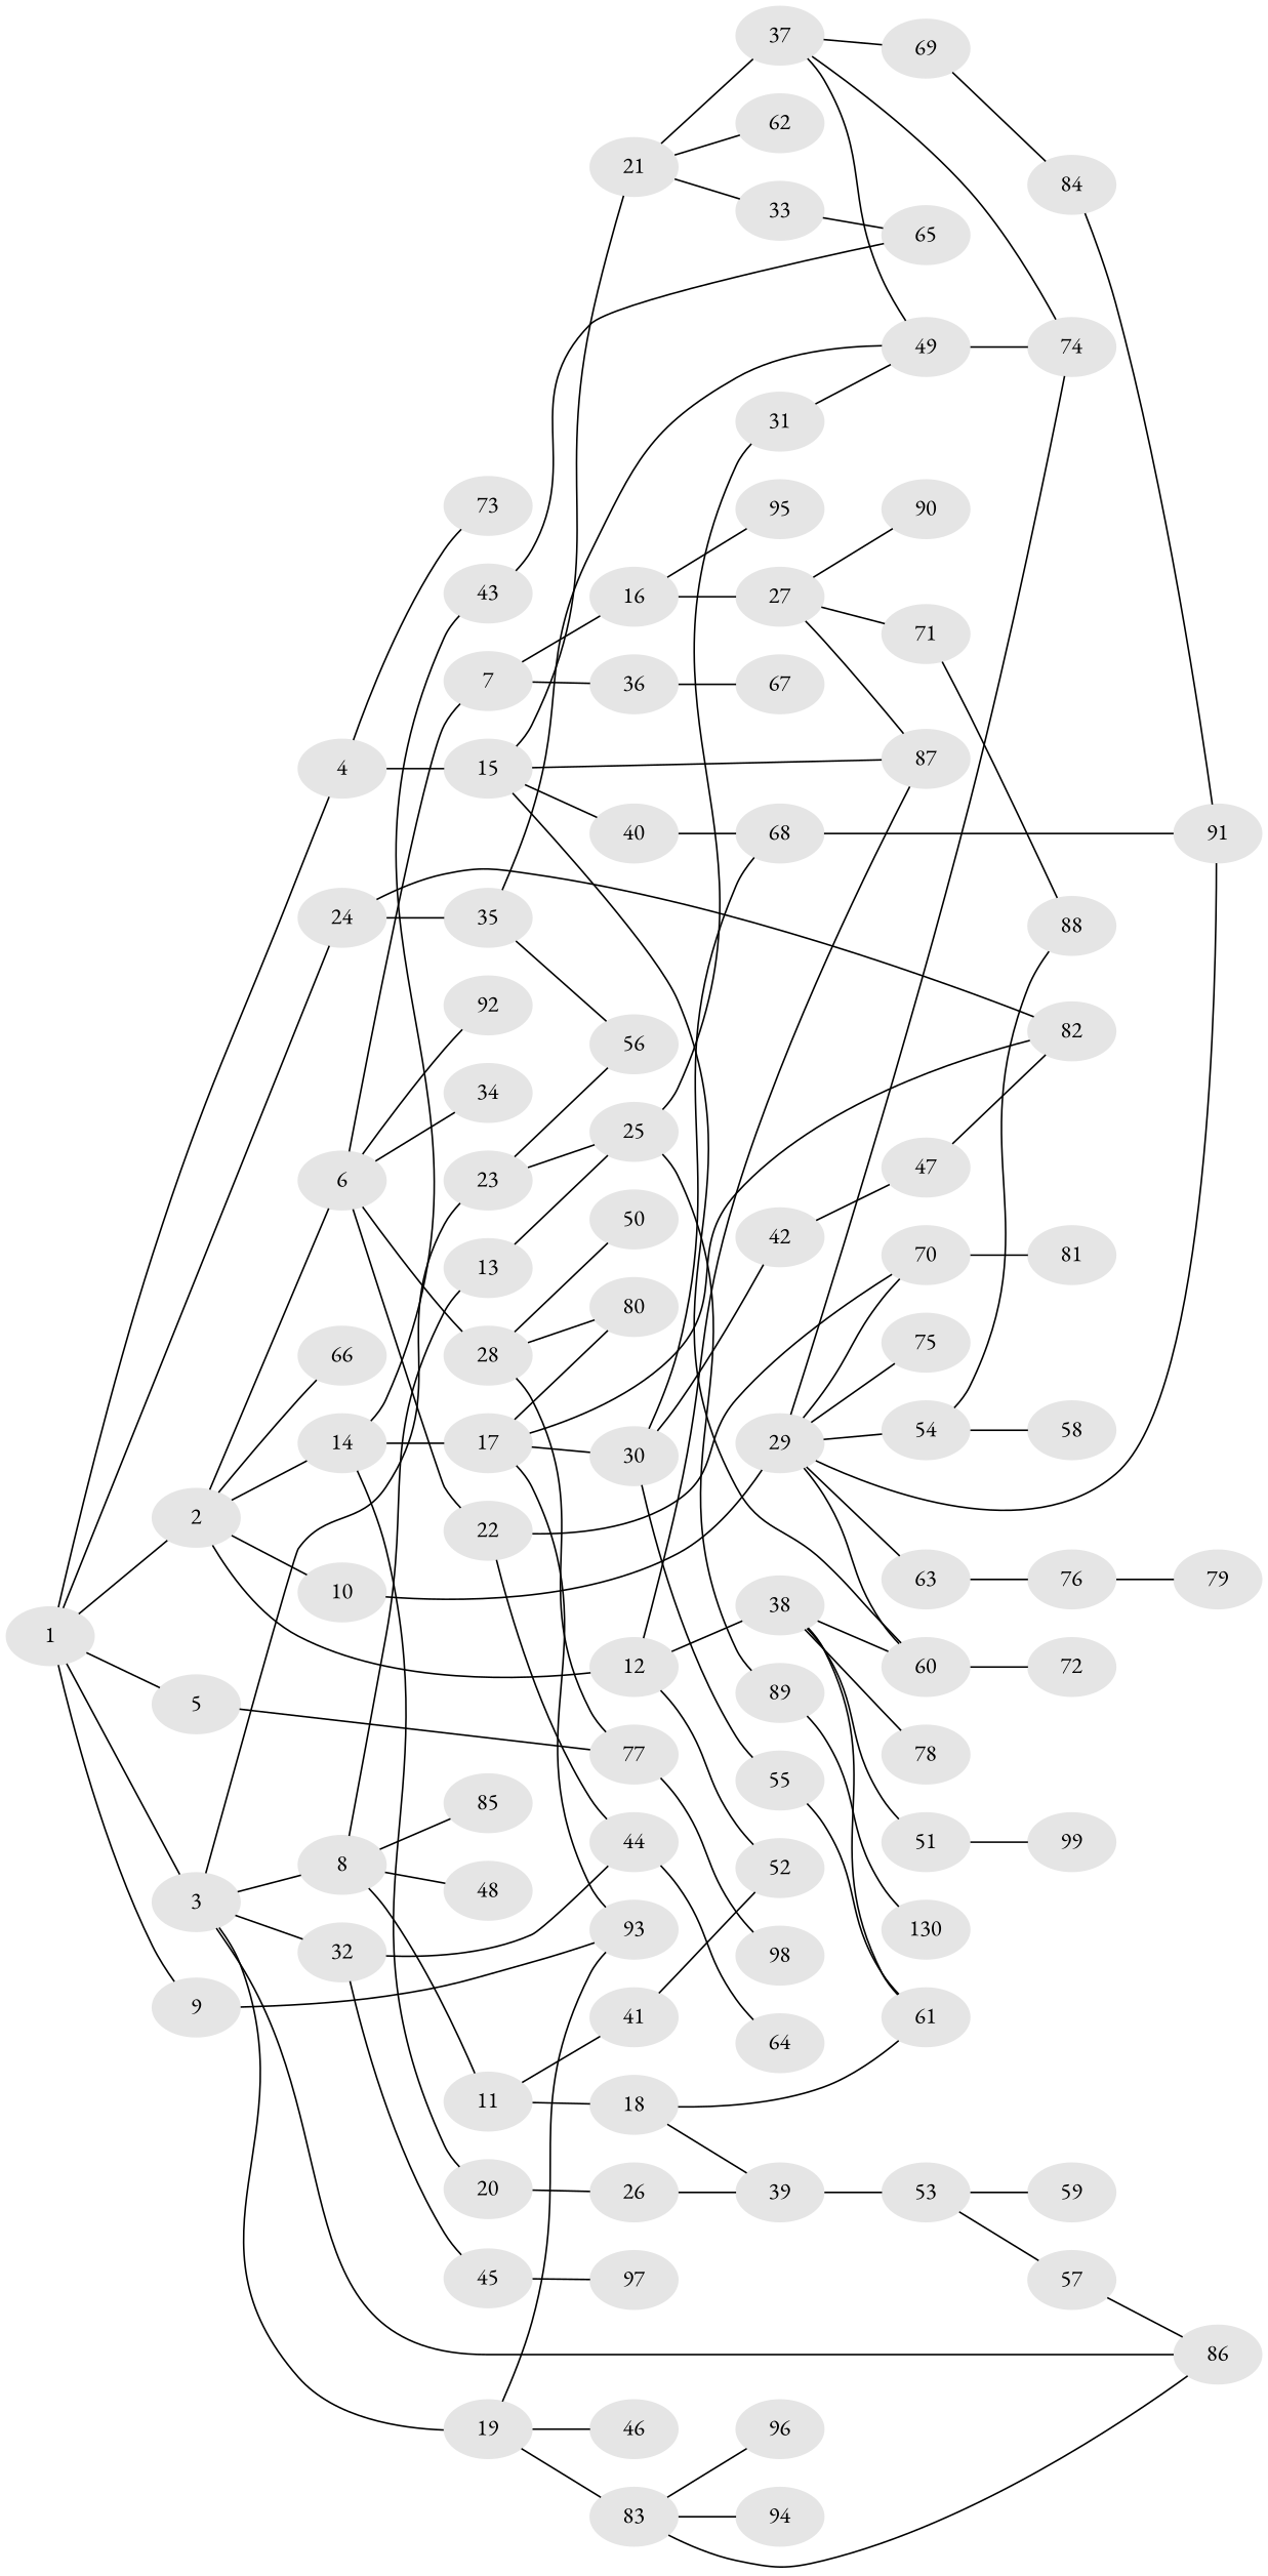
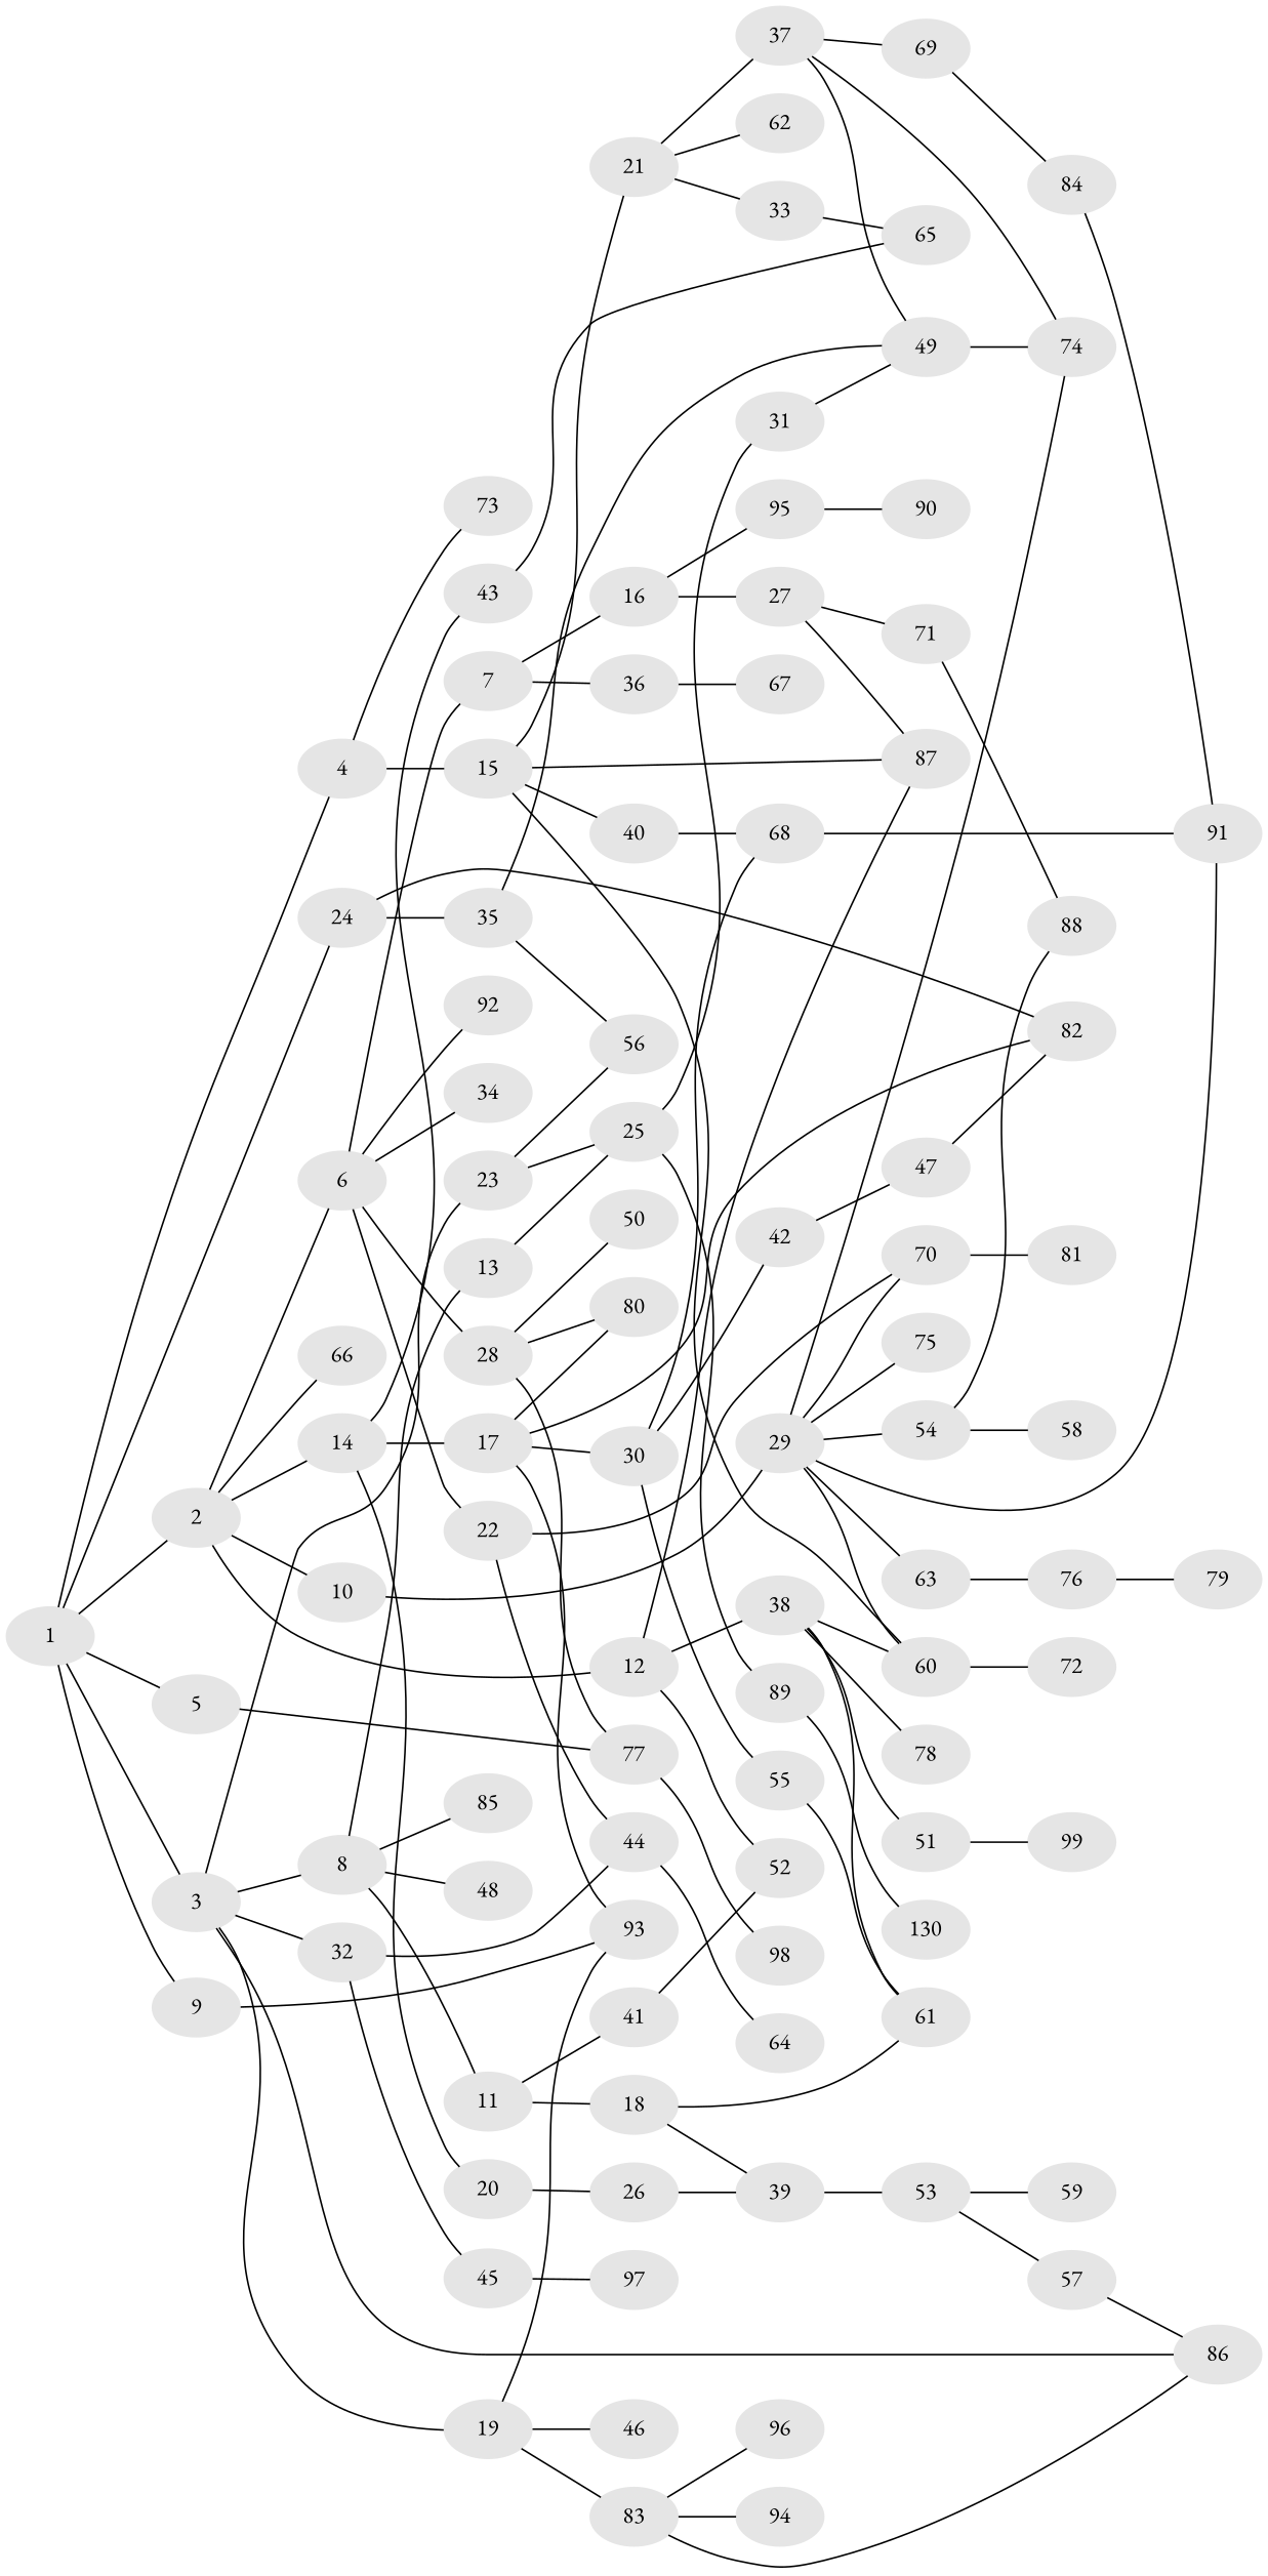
  graph {
    fontname="EB Garamond"
    rankdir=LR
    node [color=gray90 fontname="EB Garamond" style=filled]
    edge [fontname="EB Garamond"]
    1
    2
    3
    4
    5
    9
    24
    6
    10
    12
    14
    66
    8
    19
    23
    32
    86
    15
    73
    77
    93
    82
    35
    7
    22
    28
    34
    92
    29
    38
    52
    87
    17
    20
    43
    11
    13
    48
    85
    46
    83
    25
    56
    44
    45
    21
    40
    60
    98
    16
    36
    70
    80
    50
    27
    95
    67
    18
    41
    54
    63
    74
    75
    91
    39
    61
    51
    78
    31
    89
    30
    26
    65
    33
    37
    62
    68
    72
    71
    90
    42
    55
    53
    94
    96
    49
    69
    64
    81
    n90 [label=130]
    88
    58
    76
    47
    97
    84
    99
    57
    59
    79
    1 -- 2
    1 -- 3
    1 -- 4
    1 -- 5
    1 -- 9
    1 -- 24
    2 -- 6
    2 -- 10
    2 -- 12
    2 -- 14
    2 -- 66
    3 -- 8
    3 -- 19
    3 -- 23
    3 -- 32
    3 -- 86
    4 -- 15
    4 -- 73
    5 -- 77
    9 -- 93
    24 -- 82
    24 -- 35
    6 -- 7
    6 -- 22
    6 -- 28
    6 -- 34
    6 -- 92
    10 -- 29
    12 -- 38
    12 -- 52
    12 -- 87
    14 -- 17
    14 -- 20
    14 -- 43
    8 -- 11
    8 -- 13
    8 -- 48
    8 -- 85
    19 -- 93
    19 -- 46
    19 -- 83
    23 -- 25
    23 -- 56
    32 -- 44
    32 -- 45
    15 -- 87
    15 -- 21
    15 -- 40
    15 -- 60
    77 -- 98
    35 -- 56
    35 -- 49
    7 -- 16
    7 -- 36
    22 -- 44
    22 -- 70
    28 -- 77
    28 -- 80
    28 -- 50
    29 -- 60
    29 -- 70
    29 -- 54
    29 -- 63
    29 -- 74
    29 -- 75
    29 -- 91
    38 -- 60
    38 -- 61
    38 -- 51
    38 -- 78
    17 -- 93
    17 -- 82
    17 -- 80
    17 -- 30
    20 -- 26
    43 -- 65
    11 -- 18
    11 -- 41
    13 -- 25
    83 -- 86
    83 -- 94
    83 -- 96
    25 -- 31
    25 -- 89
    44 -- 64
    45 -- 97
    21 -- 33
    21 -- 37
    21 -- 62
    40 -- 68
    60 -- 72
    16 -- 27
    16 -- 95
    36 -- 67
    70 -- 81
    27 -- 87
    27 -- 71
-   27 -- 90
+   95 -- 90
    18 -- 39
    18 -- 61
    41 -- 52
    54 -- 88
    54 -- 58
    63 -- 76
    39 -- 53
    51 -- 99
    31 -- 49
    89 -- n90
    30 -- 68
    30 -- 42
    30 -- 55
    26 -- 39
    33 -- 65
    37 -- 74
    37 -- 49
    37 -- 69
    68 -- 91
    71 -- 88
    42 -- 47
    55 -- 61
    53 -- 57
    53 -- 59
    49 -- 74
    69 -- 84
    76 -- 79
    47 -- 82
    84 -- 91
    57 -- 86
  }
